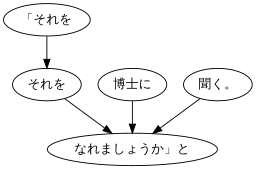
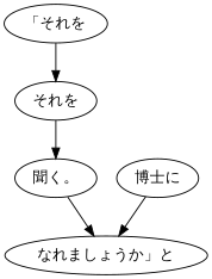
  digraph {
    n1 [label="「それを"]
    n2 [label="それを"]
    n3 [label="なれましょうか」と"]
    n4 [label="博士に"]
    n5 [label="聞く。"]
    n1 -> n2
-   n2 -> n3
+   n2 -> n5
    n4 -> n3
    n5 -> n3
  }
